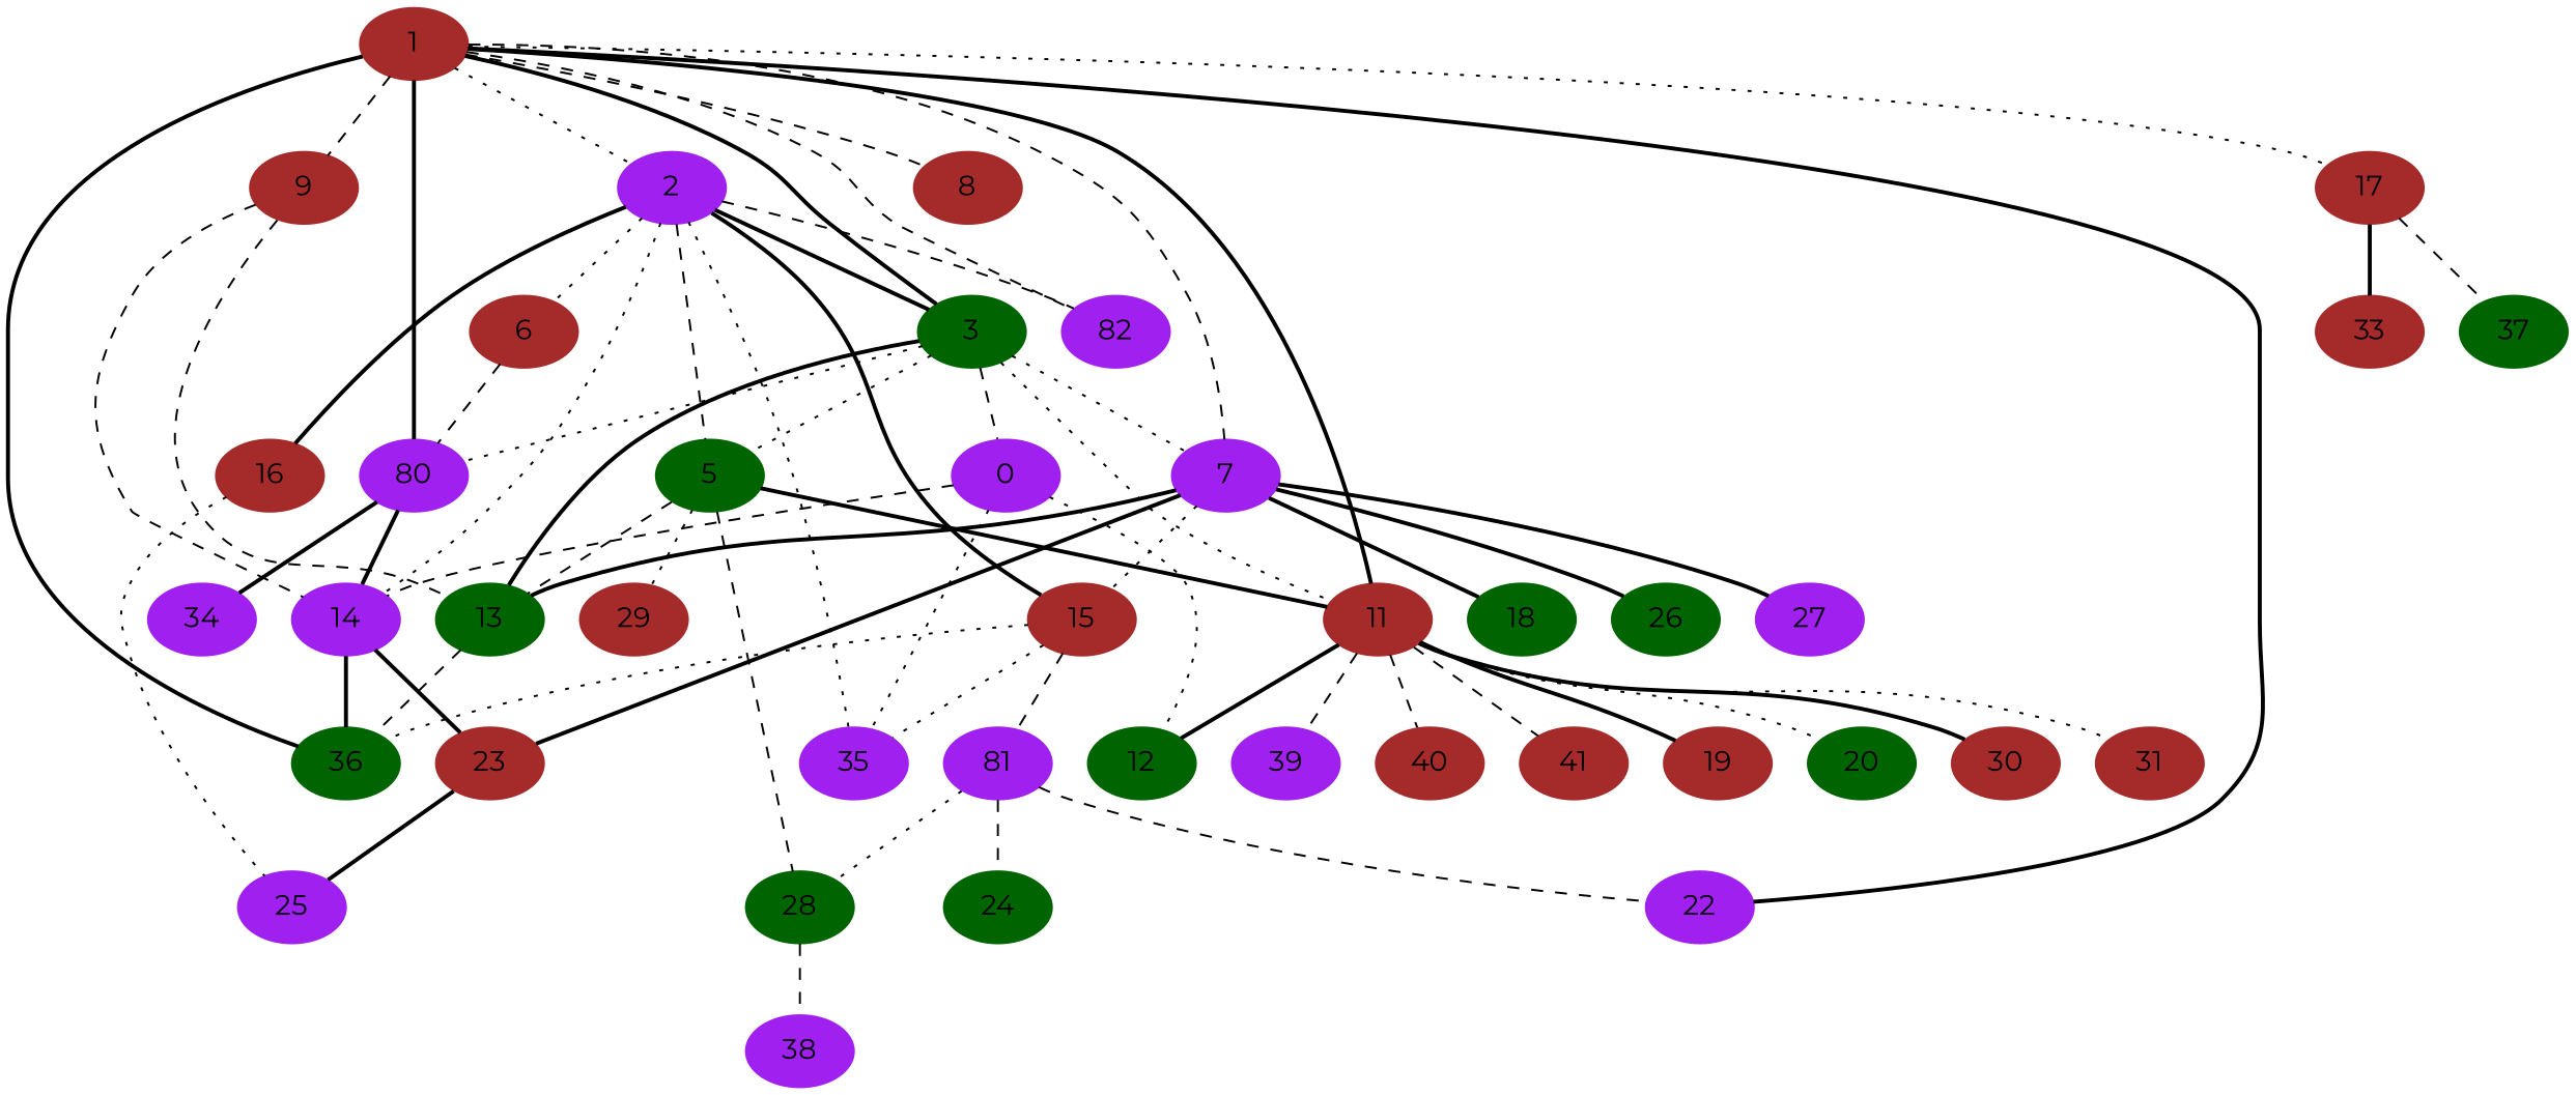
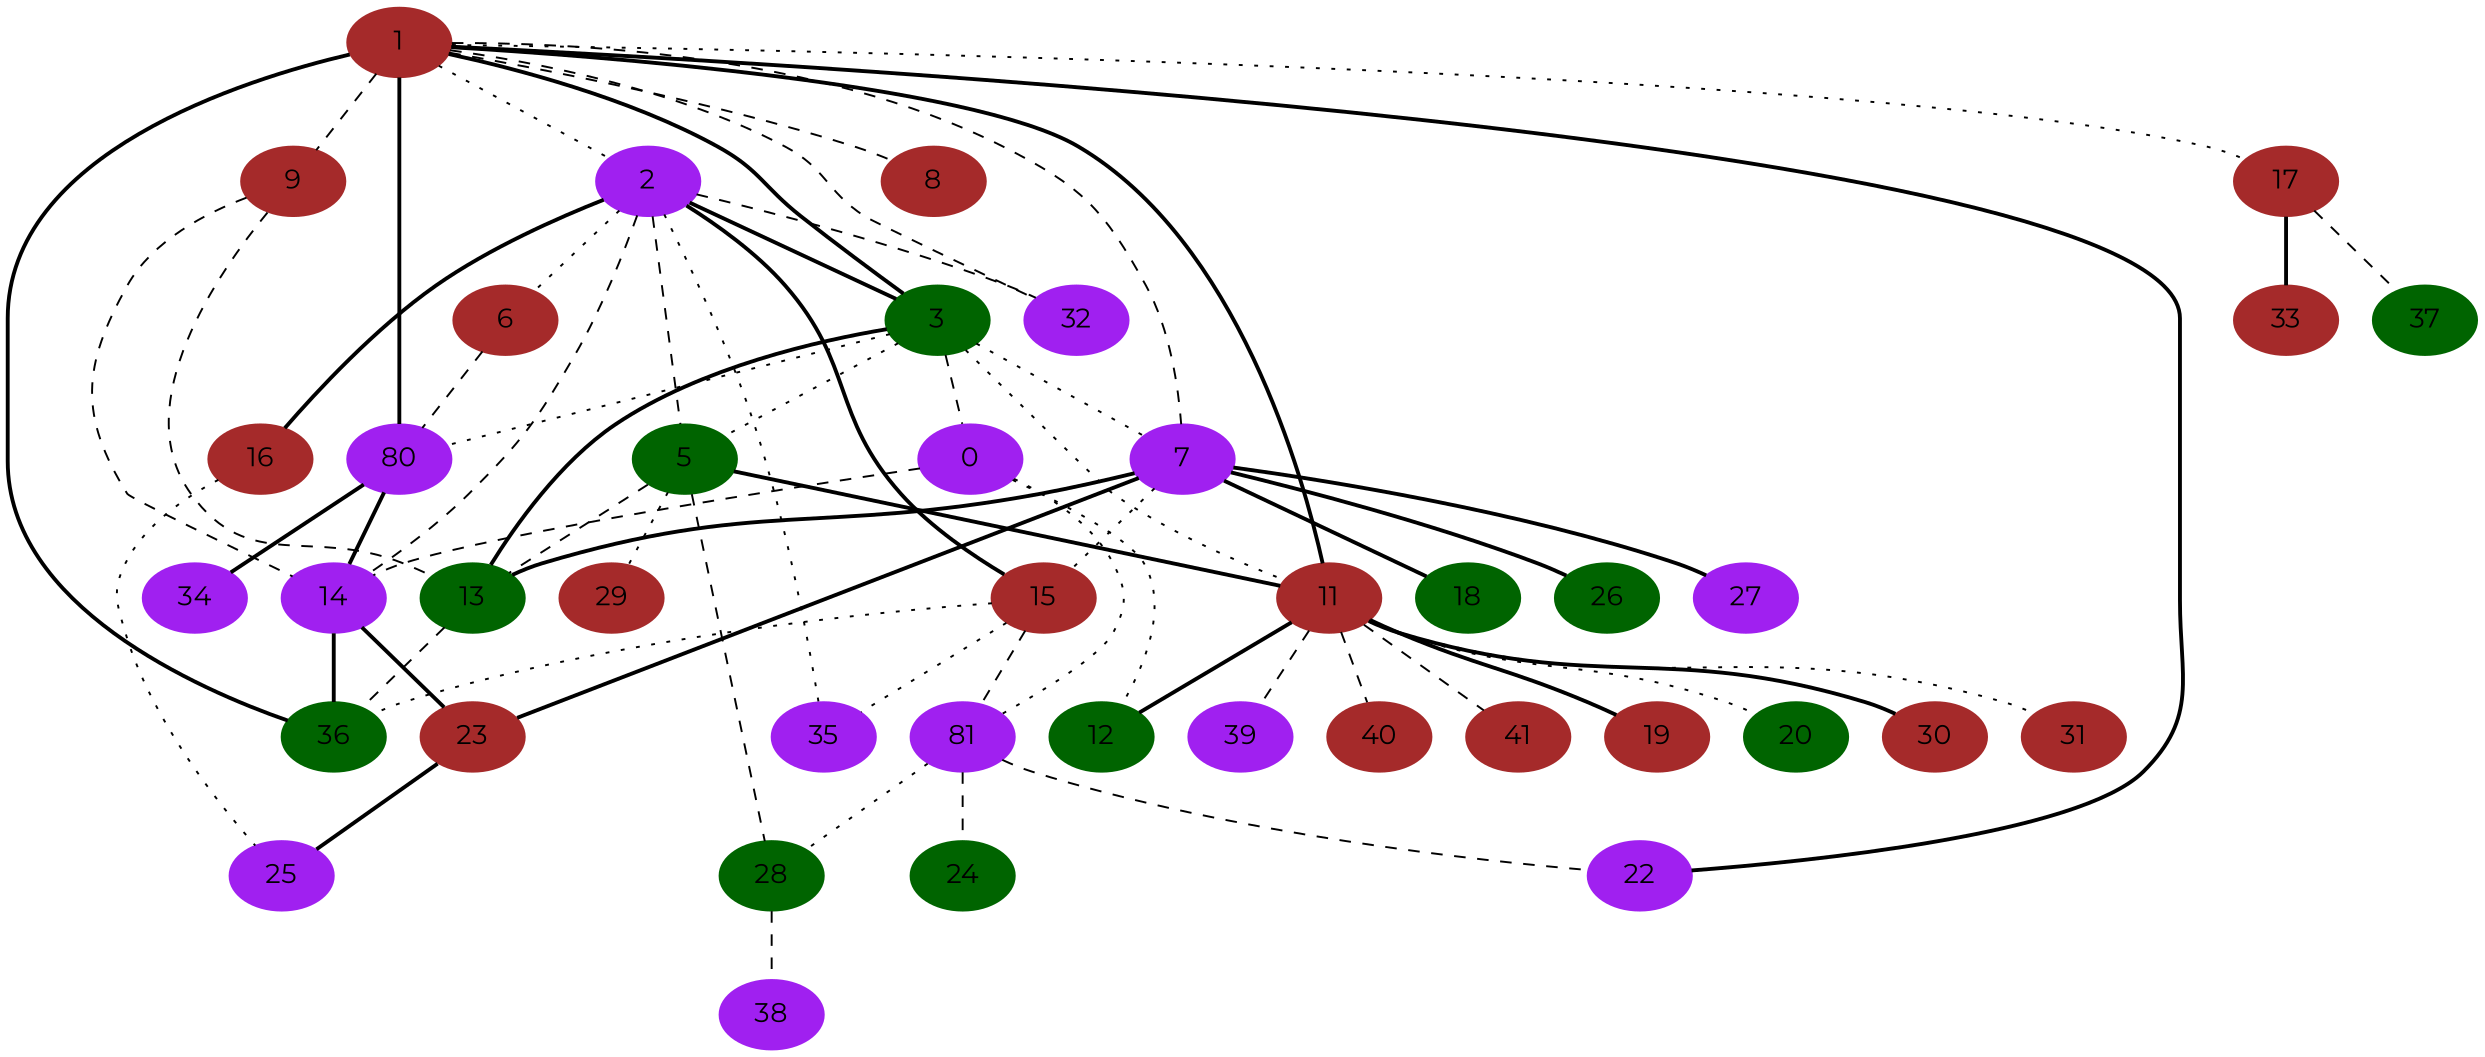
  graph {
    fontname=Montserrat
    node [color=brown fontname=Montserrat style=filled]
    edge [fontname=Montserrat style=bold weight=1.0]
    2 [color=purple]
    1
    3 [color=darkgreen]
    7 [color=purple]
    8
    9
    n7 [color=purple label=80]
    11
    17
    22 [color=purple]
-   32 [color=purple label=82]
+   32 [color=purple]
    36 [color=darkgreen]
    5 [color=darkgreen]
    6
    14 [color=purple]
    15
    16
    35 [color=purple]
    n19 [color=purple label=0]
    13 [color=darkgreen]
    18 [color=darkgreen]
    23
    26 [color=darkgreen]
    27 [color=purple]
    34 [color=purple]
    12 [color=darkgreen]
    19
    20 [color=darkgreen]
    30
    31
    39 [color=purple]
    40
    41
    33
    37 [color=darkgreen]
    28 [color=darkgreen]
    29
    n38 [color=purple label=81]
    25 [color=purple]
    24 [color=darkgreen]
    38 [color=purple]
    2 -- 3
    2 -- 32 [style=dashed]
    2 -- 5 [style=dashed]
    2 -- 6 [style=dotted]
-   2 -- 14 [style=dotted]
+   2 -- 14 [style=dashed]
    2 -- 15
    2 -- 16
    2 -- 35 [style=dotted]
    1 -- 2 [style=dotted]
    1 -- 3 [weight=2.0]
    1 -- 7 [style=dashed]
    1 -- 8 [style=dashed]
    1 -- 9 [style=dashed weight=7.0]
    1 -- n7 [weight=2.0]
    1 -- 11
    1 -- 17 [style=dotted]
    1 -- 22
    1 -- 32 [style=dashed]
    1 -- 36
    3 -- 7 [style=dotted]
    3 -- n7 [style=dotted]
    3 -- 11 [style=dotted]
    3 -- 5 [style=dotted]
    3 -- n19 [style=dashed]
    3 -- 13
    7 -- 15 [style=dotted]
    7 -- 13
    7 -- 18
    7 -- 23
    7 -- 26
    7 -- 27
    9 -- 14 [style=dashed]
    9 -- 13 [style=dashed]
    n7 -- 14
    n7 -- 34
    11 -- 12
    11 -- 19
    11 -- 20 [style=dotted]
    11 -- 30
    11 -- 31 [style=dotted]
    11 -- 39 [style=dashed]
    11 -- 40 [style=dashed]
    11 -- 41 [style=dashed]
    17 -- 33
    17 -- 37 [style=dashed]
    5 -- 11
    5 -- 13 [style=dashed]
    5 -- 28 [style=dashed]
    5 -- 29 [style=dotted]
    6 -- n7 [style=dashed]
    14 -- 36
    14 -- 23
    15 -- 36 [style=dotted]
    15 -- 35 [style=dotted]
    15 -- n38 [style=dashed]
    16 -- 25 [style=dotted]
    n19 -- 14 [style=dashed weight=2.0]
    n19 -- 12 [style=dotted]
-   n19 -- 35 [style=dotted]
+   n19 -- n38 [style=dotted]
    13 -- 36 [style=dashed]
    23 -- 25
    28 -- 38 [style=dashed]
    n38 -- 22 [style=dashed]
    n38 -- 28 [style=dotted]
    n38 -- 24 [style=dashed]
  }
